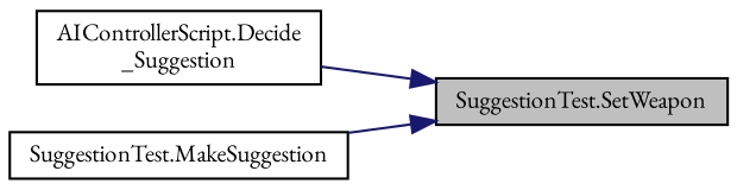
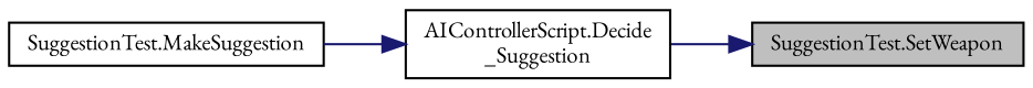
  digraph {
    fontname="EB Garamond"
    rankdir=RL
    node [color=black fillcolor=white fontname="EB Garamond" fontsize=10 shape=record style=filled]
    edge [color=midnightblue dir=back fontname="EB Garamond" fontsize=10 labelfontname=Helvetica labelfontsize=10 style=solid]
    n1 [fillcolor=grey75 fontcolor=black height=0.2 label="SuggestionTest.SetWeapon" width=0.4]
    n2 [height=0.2 label="AIControllerScript.Decide\l_Suggestion" width=0.4]
    n3 [height=0.2 label="SuggestionTest.MakeSuggestion" width=0.4]
    n1 -> n2
-   n1 -> n3
+   n2 -> n3
  }
